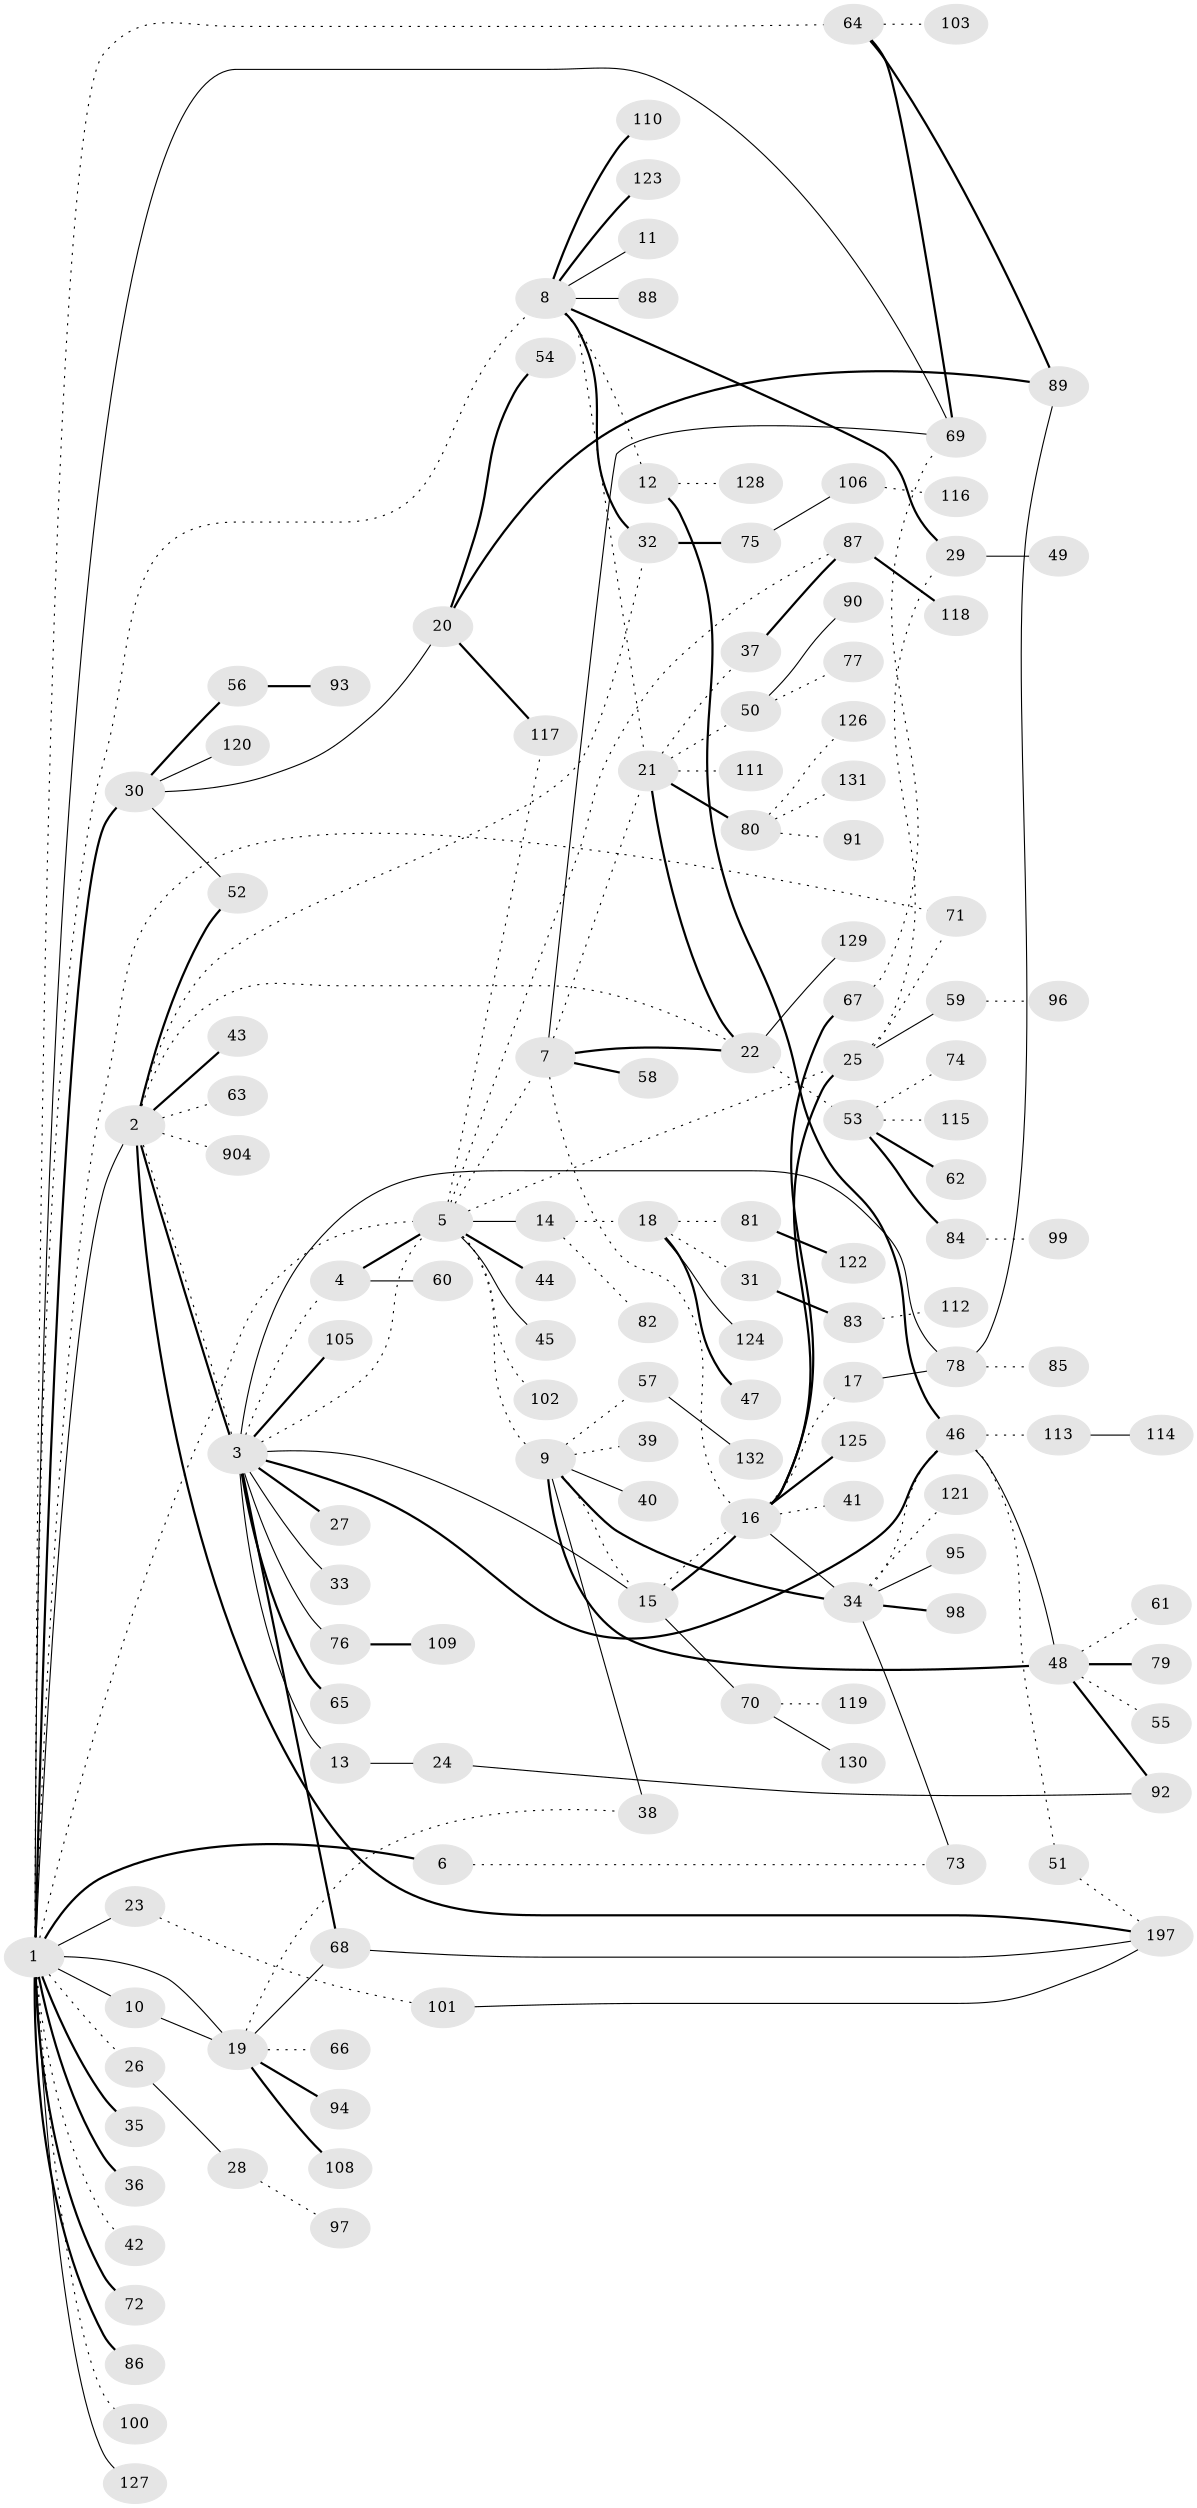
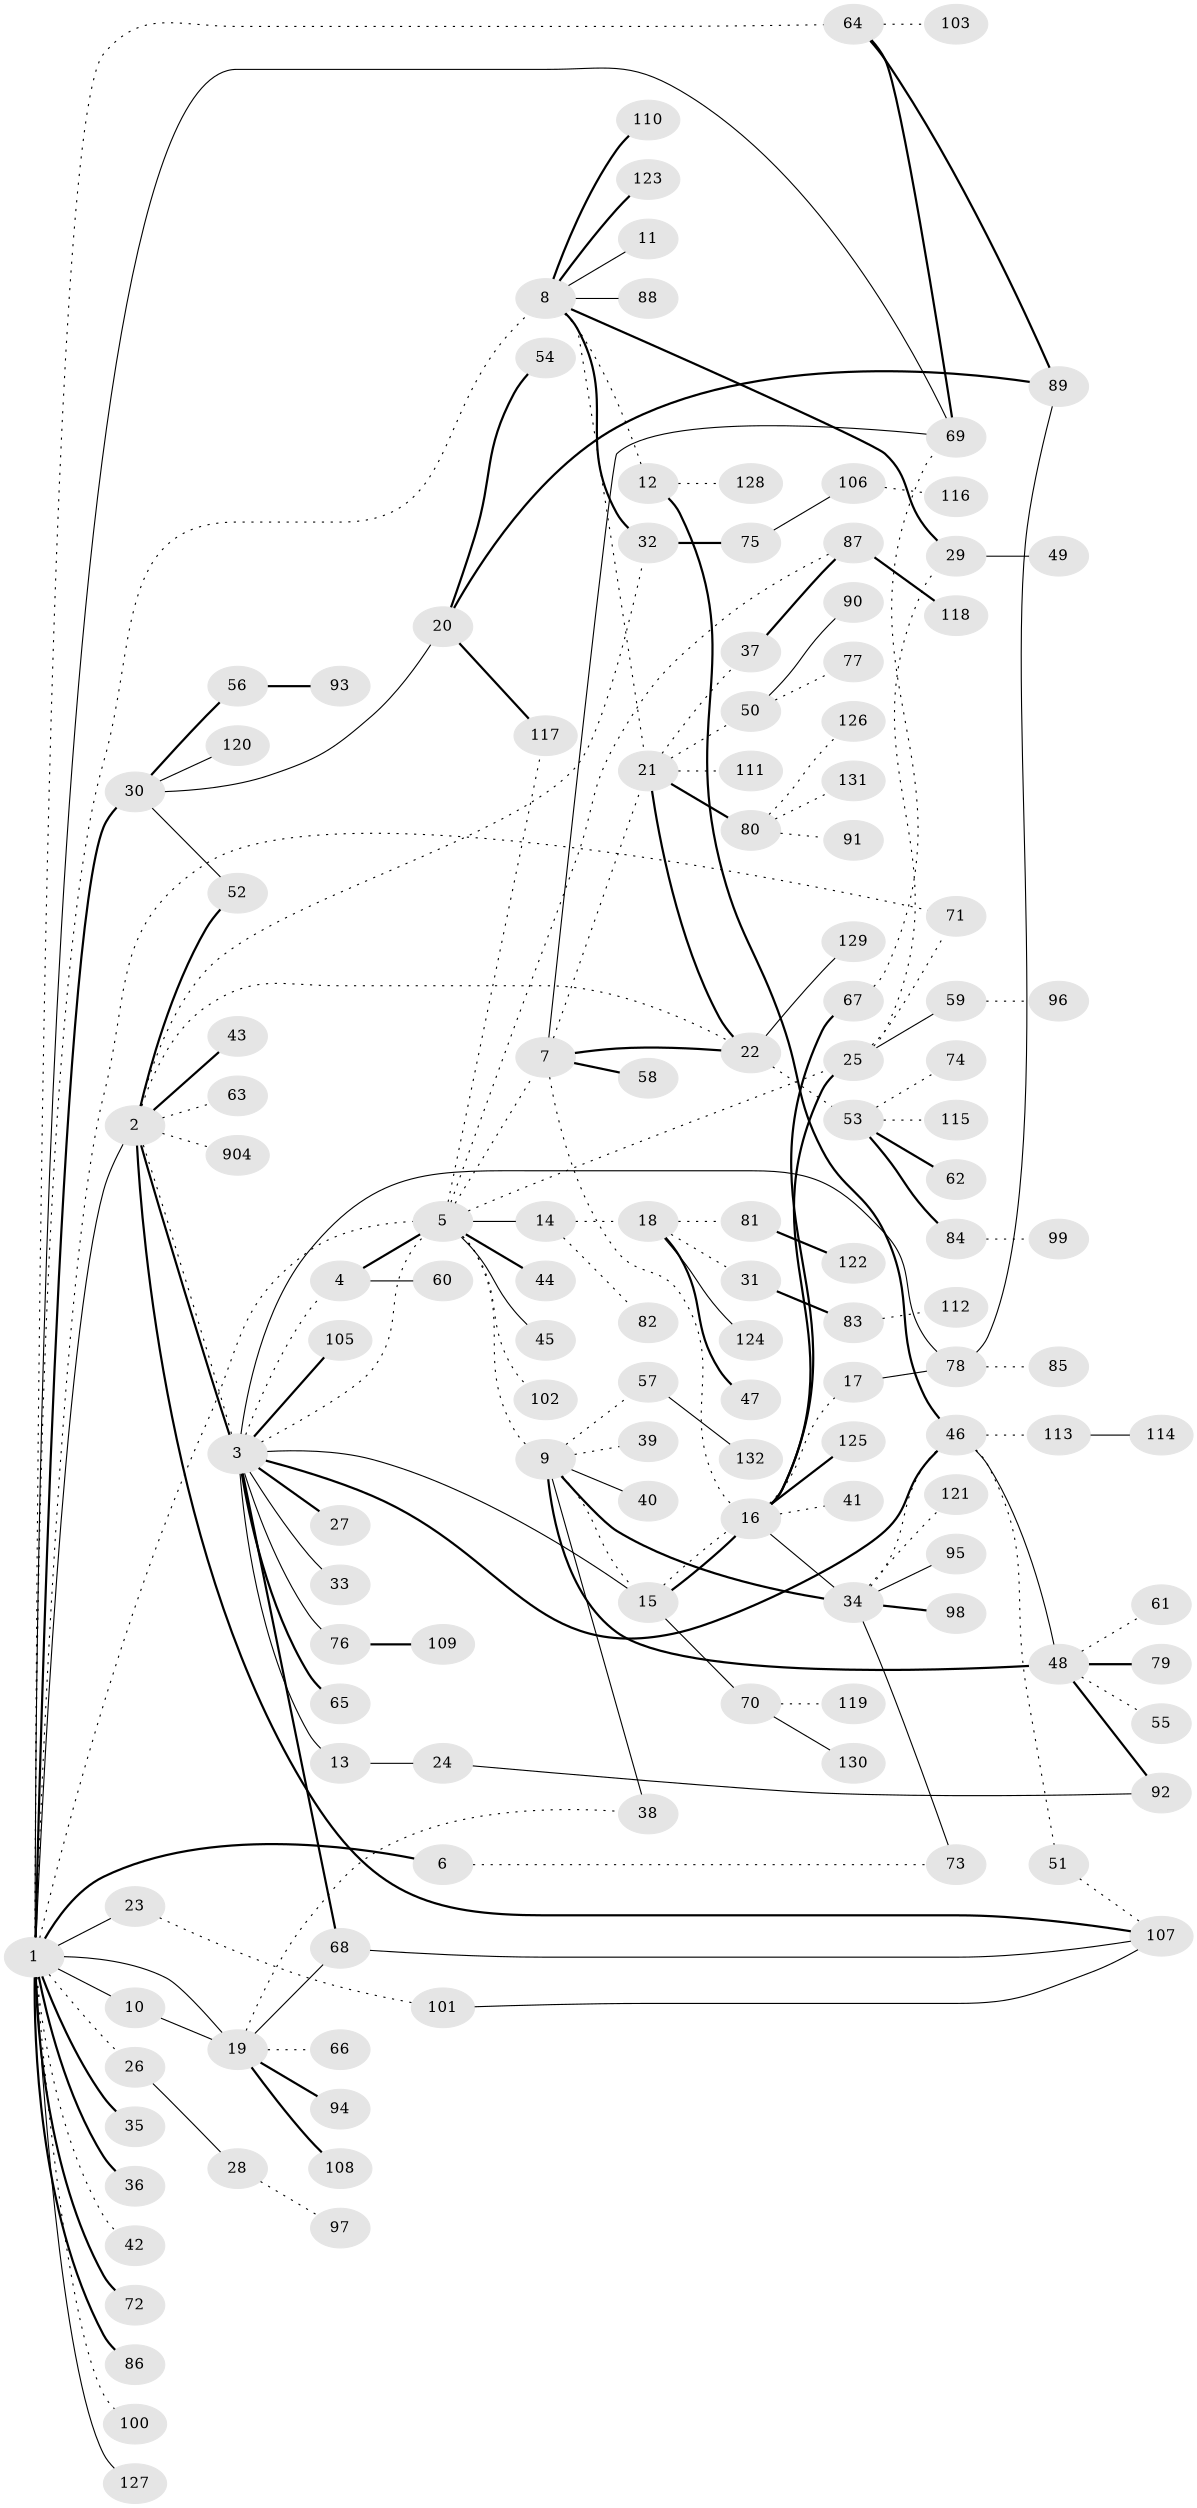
  graph {
    rankdir=LR
    node [color=gray90 style=filled]
    edge [style=dotted]
    1
    2
    5
    6
    8
    10
    19
    23
    26
    30
    35
    36
    42
    64
    69
    71
    72
    86
    100
    127
    3
    22
    32
    43
    52
    63
    n27 [label=904]
-   107 [label=197]
+   107
    7
    9
    14
    25
    44
    45
    87
    102
    117
    73
    21
    11
    12
    29
    88
    110
    123
    68
    38
    66
    94
    108
    20
    54
    89
    101
    28
    56
    120
    103
    4
    13
    15
    27
    33
    46
    65
    76
    78
    105
    53
    129
    75
    60
    24
    16
    70
    48
    51
    113
    109
    85
    58
    34
    39
    40
    57
    18
    82
    59
    118
    17
    41
    67
    125
    37
    50
    80
    111
    128
    49
    95
    98
    121
    92
    55
    61
    79
    132
    31
    47
    81
    124
    119
    130
    83
    122
    77
    90
    91
    126
    131
    62
    74
    84
    115
    96
    97
    93
    112
    106
    114
    99
    116
    1 -- 2 [style=solid]
    1 -- 5
    1 -- 6 [style=bold]
    1 -- 8
    1 -- 10 [style=solid]
    1 -- 19 [style=solid]
    1 -- 23 [style=solid]
    1 -- 26
    1 -- 30 [style=bold]
    1 -- 35 [style=bold]
    1 -- 36 [style=bold]
    1 -- 42
    1 -- 64
    1 -- 69 [style=solid]
    1 -- 71
    1 -- 72 [style=bold]
    1 -- 86 [style=bold]
    1 -- 100
    1 -- 127 [style=solid]
    2 -- 3 [style=bold]
    2 -- 3
    2 -- 22
    2 -- 32
    2 -- 43 [style=bold]
    2 -- 52 [style=bold]
    2 -- 63
    2 -- n27
    2 -- 107 [style=bold]
    5 -- 7
    5 -- 9
    5 -- 14 [style=solid]
    5 -- 25
    5 -- 44 [style=bold]
    5 -- 45 [style=solid]
    5 -- 87
    5 -- 102
    5 -- 117
    6 -- 73
    8 -- 32 [style=bold]
    8 -- 21
    8 -- 11 [style=solid]
    8 -- 12
    8 -- 29 [style=bold]
    8 -- 88 [style=solid]
    8 -- 110 [style=bold]
    8 -- 123 [style=bold]
    10 -- 19 [style=solid]
    19 -- 68 [style=solid]
    19 -- 38
    19 -- 66
    19 -- 94 [style=bold]
    19 -- 108 [style=bold]
    23 -- 101
    26 -- 28 [style=solid]
    30 -- 52 [style=solid]
    30 -- 20 [style=solid]
    30 -- 56 [style=bold]
    30 -- 120 [style=solid]
    64 -- 69 [style=bold]
    64 -- 89 [style=bold]
    64 -- 103
    3 -- 5
    3 -- 68 [style=bold]
    3 -- 4
    3 -- 13 [style=solid]
    3 -- 15 [style=solid]
    3 -- 27 [style=bold]
    3 -- 33 [style=solid]
    3 -- 46 [style=bold]
    3 -- 65 [style=bold]
    3 -- 76 [style=solid]
    3 -- 78 [style=solid]
    3 -- 105 [style=bold]
    22 -- 53
    22 -- 129 [style=solid]
    32 -- 75 [style=bold]
    7 -- 69 [style=solid]
    7 -- 22 [style=bold]
    7 -- 21
    7 -- 16
    7 -- 58 [style=bold]
    9 -- 38 [style=solid]
    9 -- 15
    9 -- 48 [style=bold]
    9 -- 34 [style=bold]
    9 -- 39
    9 -- 40 [style=solid]
    9 -- 57
    14 -- 18
    14 -- 82
    25 -- 71
    25 -- 29
    25 -- 59 [style=solid]
    87 -- 118 [style=bold]
    21 -- 22 [style=bold]
    21 -- 37
    21 -- 50
    21 -- 80 [style=bold]
    21 -- 111
    12 -- 46 [style=bold]
    12 -- 128
    29 -- 49 [style=solid]
    68 -- 107 [style=solid]
    20 -- 117 [style=bold]
    20 -- 54 [style=bold]
    20 -- 89 [style=bold]
    101 -- 107 [style=solid]
    28 -- 97
    56 -- 93 [style=bold]
    4 -- 5 [style=bold]
    4 -- 60 [style=solid]
    13 -- 24 [style=solid]
    15 -- 16 [style=bold]
    15 -- 16
    15 -- 70 [style=solid]
    46 -- 48 [style=solid]
    46 -- 51
    46 -- 113
    76 -- 109 [style=bold]
    78 -- 89 [style=solid]
    78 -- 85
    53 -- 62 [style=bold]
    53 -- 74
    53 -- 84 [style=bold]
    53 -- 115
    75 -- 106 [style=solid]
    24 -- 92 [style=solid]
    16 -- 25 [style=bold]
    16 -- 34 [style=solid]
    16 -- 17
    16 -- 41
    16 -- 67 [style=bold]
    16 -- 125 [style=bold]
    70 -- 119
    70 -- 130 [style=solid]
    48 -- 92 [style=bold]
    48 -- 55
    48 -- 61
    48 -- 79 [style=bold]
    51 -- 107
    113 -- 114 [style=solid]
    34 -- 73 [style=solid]
    34 -- 46
    34 -- 95 [style=solid]
    34 -- 98 [style=bold]
    34 -- 121
    57 -- 132 [style=solid]
    18 -- 31
    18 -- 47 [style=bold]
    18 -- 81
    18 -- 124 [style=solid]
    59 -- 96
    17 -- 78 [style=solid]
    67 -- 69
    37 -- 87 [style=bold]
    50 -- 77
    50 -- 90 [style=solid]
    80 -- 91
    80 -- 126
    80 -- 131
    31 -- 83 [style=bold]
    81 -- 122 [style=bold]
    83 -- 112
    84 -- 99
    106 -- 116
  }
